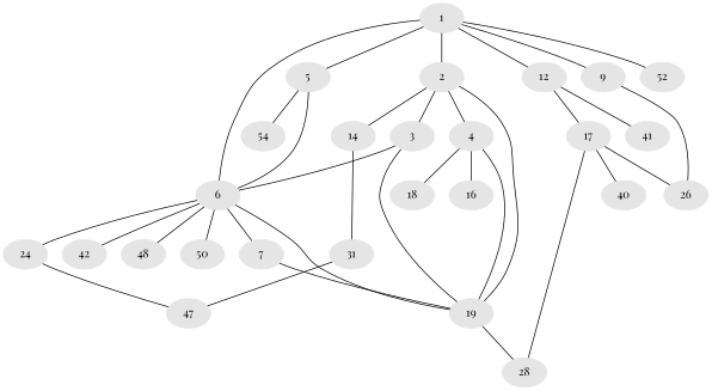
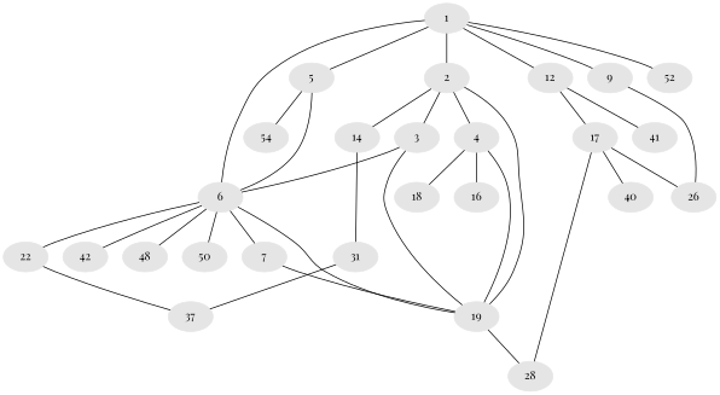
  graph {
    fontname="Playfair Display"
    node [color=gray90 fontname="Playfair Display" style=filled]
    edge [fontname="Playfair Display"]
    1 [super="+11"]
    2
    5 [super="+13+43"]
    6 [super="+15+29"]
    9 [super="+34"]
    12 [super="+33"]
    52
    3
    4 [super="+49"]
    14 [super="+25"]
    19 [super="+24+23"]
    54
    7 [super="+8"]
-   22 [super="+46" label=24]
+   22 [super="+46"]
    42
    48
    50
    26 [super="+27"]
    17 [super="+37+36"]
    41
    16
    18 [super="+20"]
    31 [super="+38"]
    28 [super="+39"]
-   47
+   47 [label=37]
    40
    1 -- 2
    1 -- 5
    1 -- 6 [weight=2]
    1 -- 9
    1 -- 12
    1 -- 52
    2 -- 3
    2 -- 4
    2 -- 14
    2 -- 19
    5 -- 6
    5 -- 54
    6 -- 19
    6 -- 7
    6 -- 22
    6 -- 42
    6 -- 48
    6 -- 50
    9 -- 26
    12 -- 17
    12 -- 41
    3 -- 6
    3 -- 19
    4 -- 19
    4 -- 16
    4 -- 18
    14 -- 31
    19 -- 28
    7 -- 19
    22 -- 47
    17 -- 26
    17 -- 28
    17 -- 40
    31 -- 47
  }
